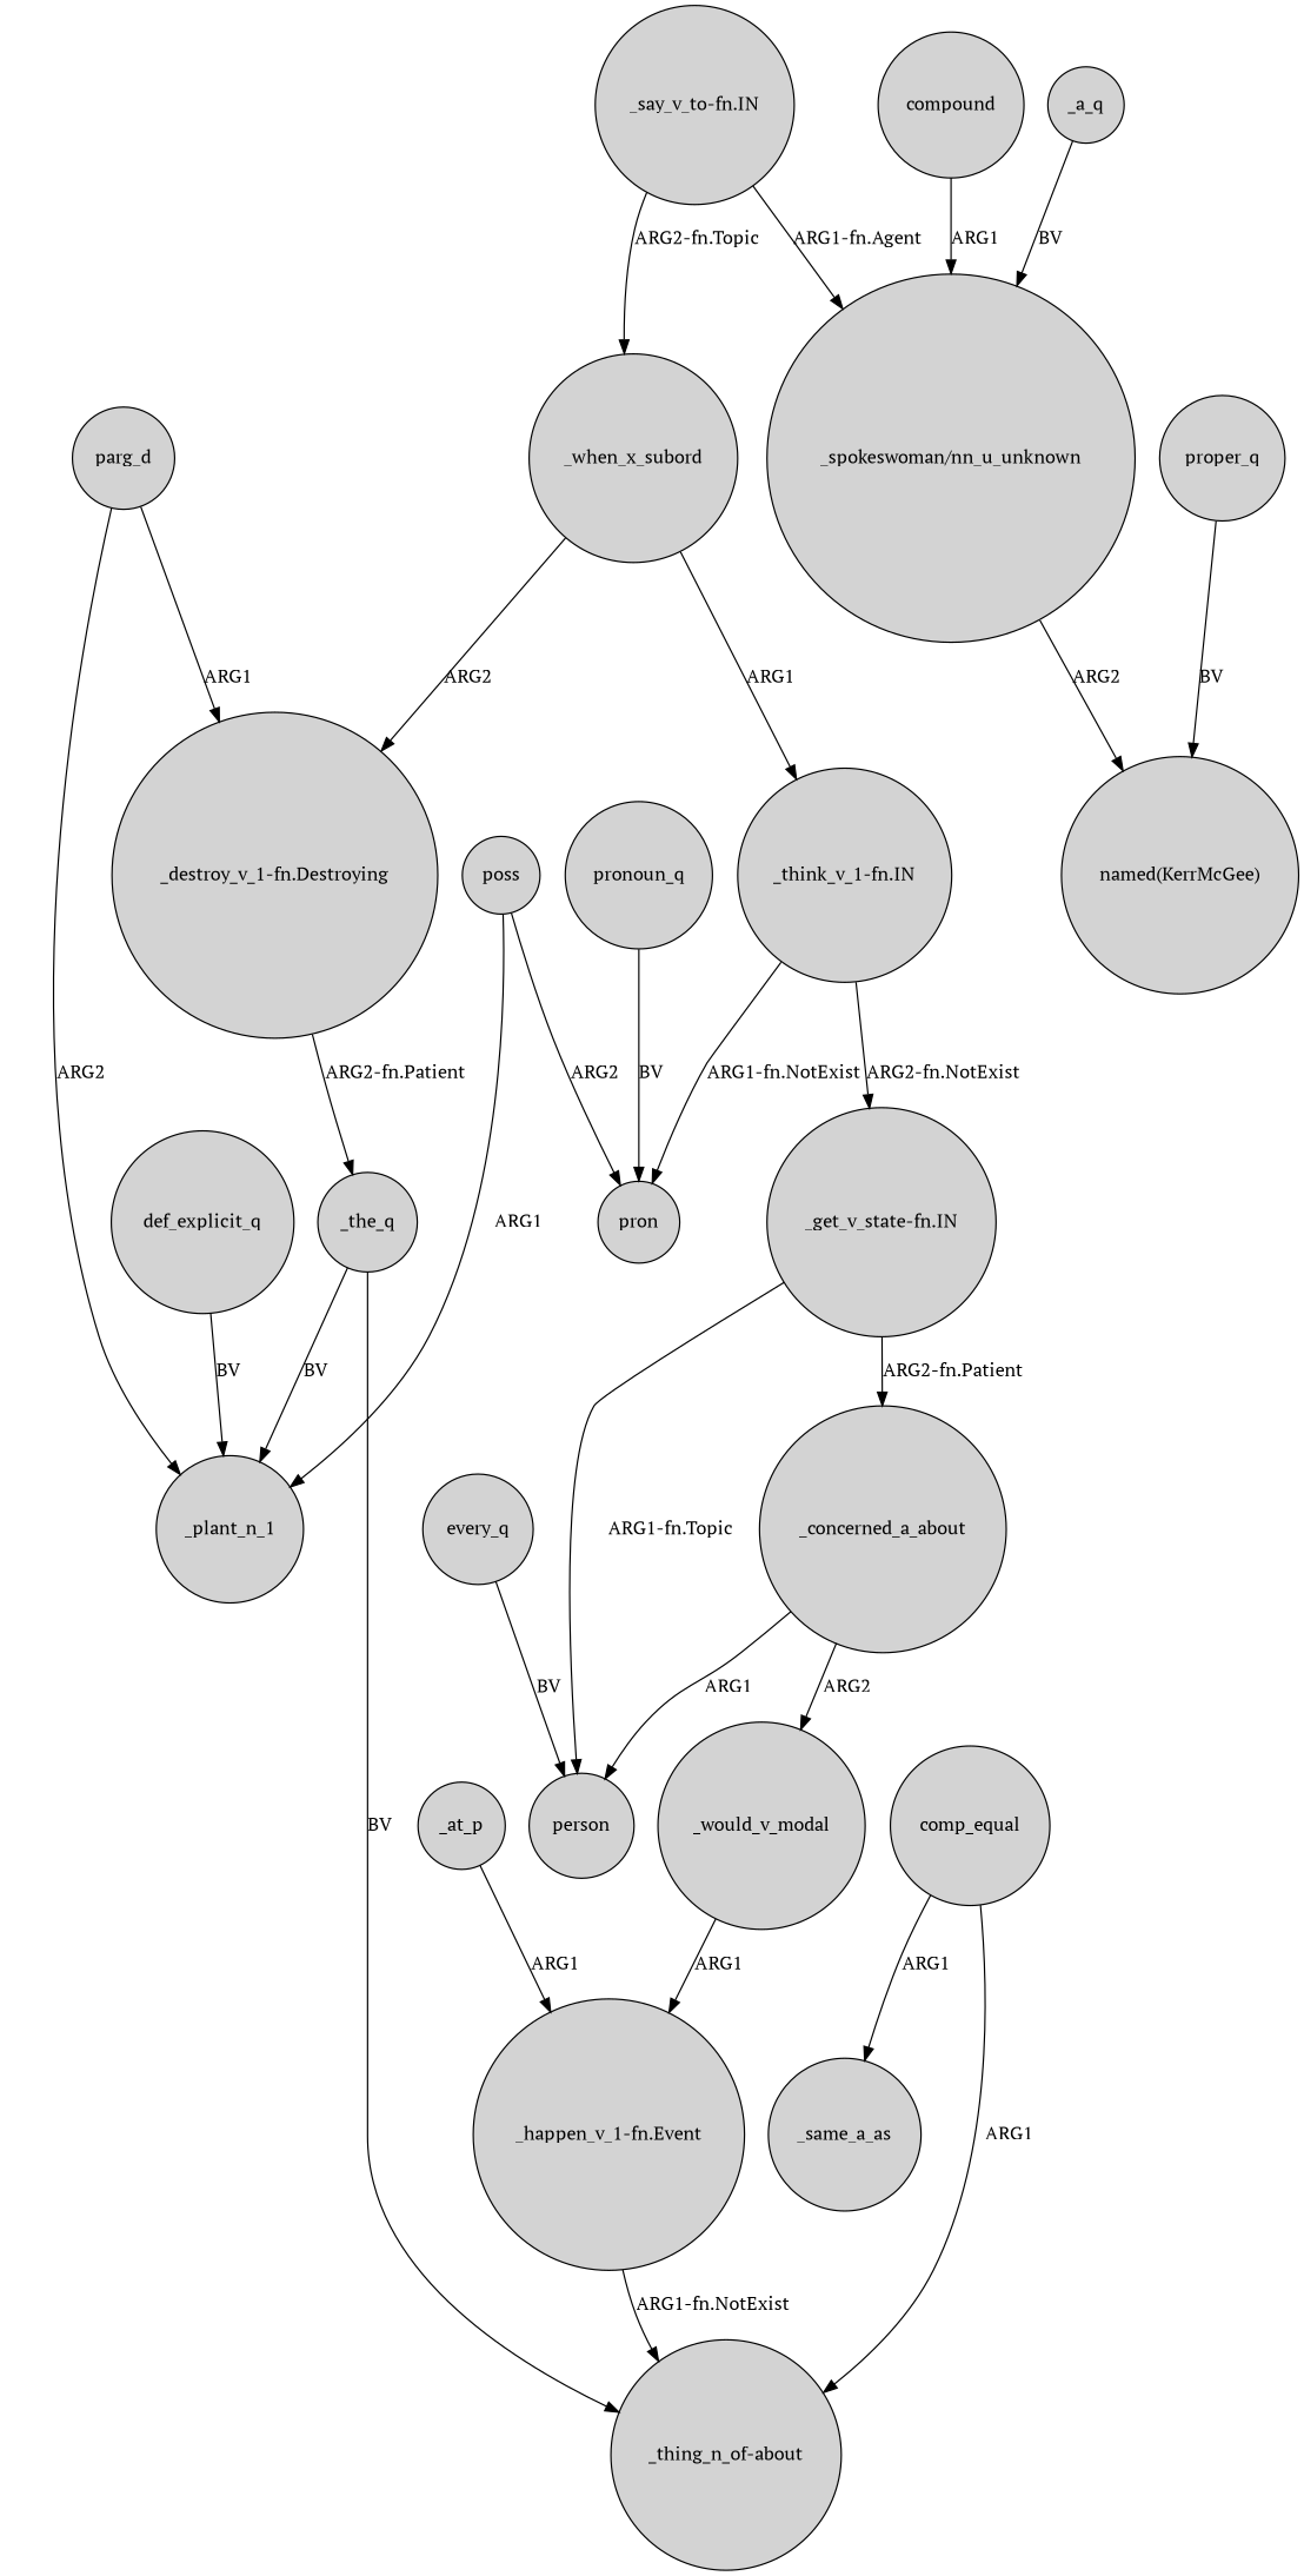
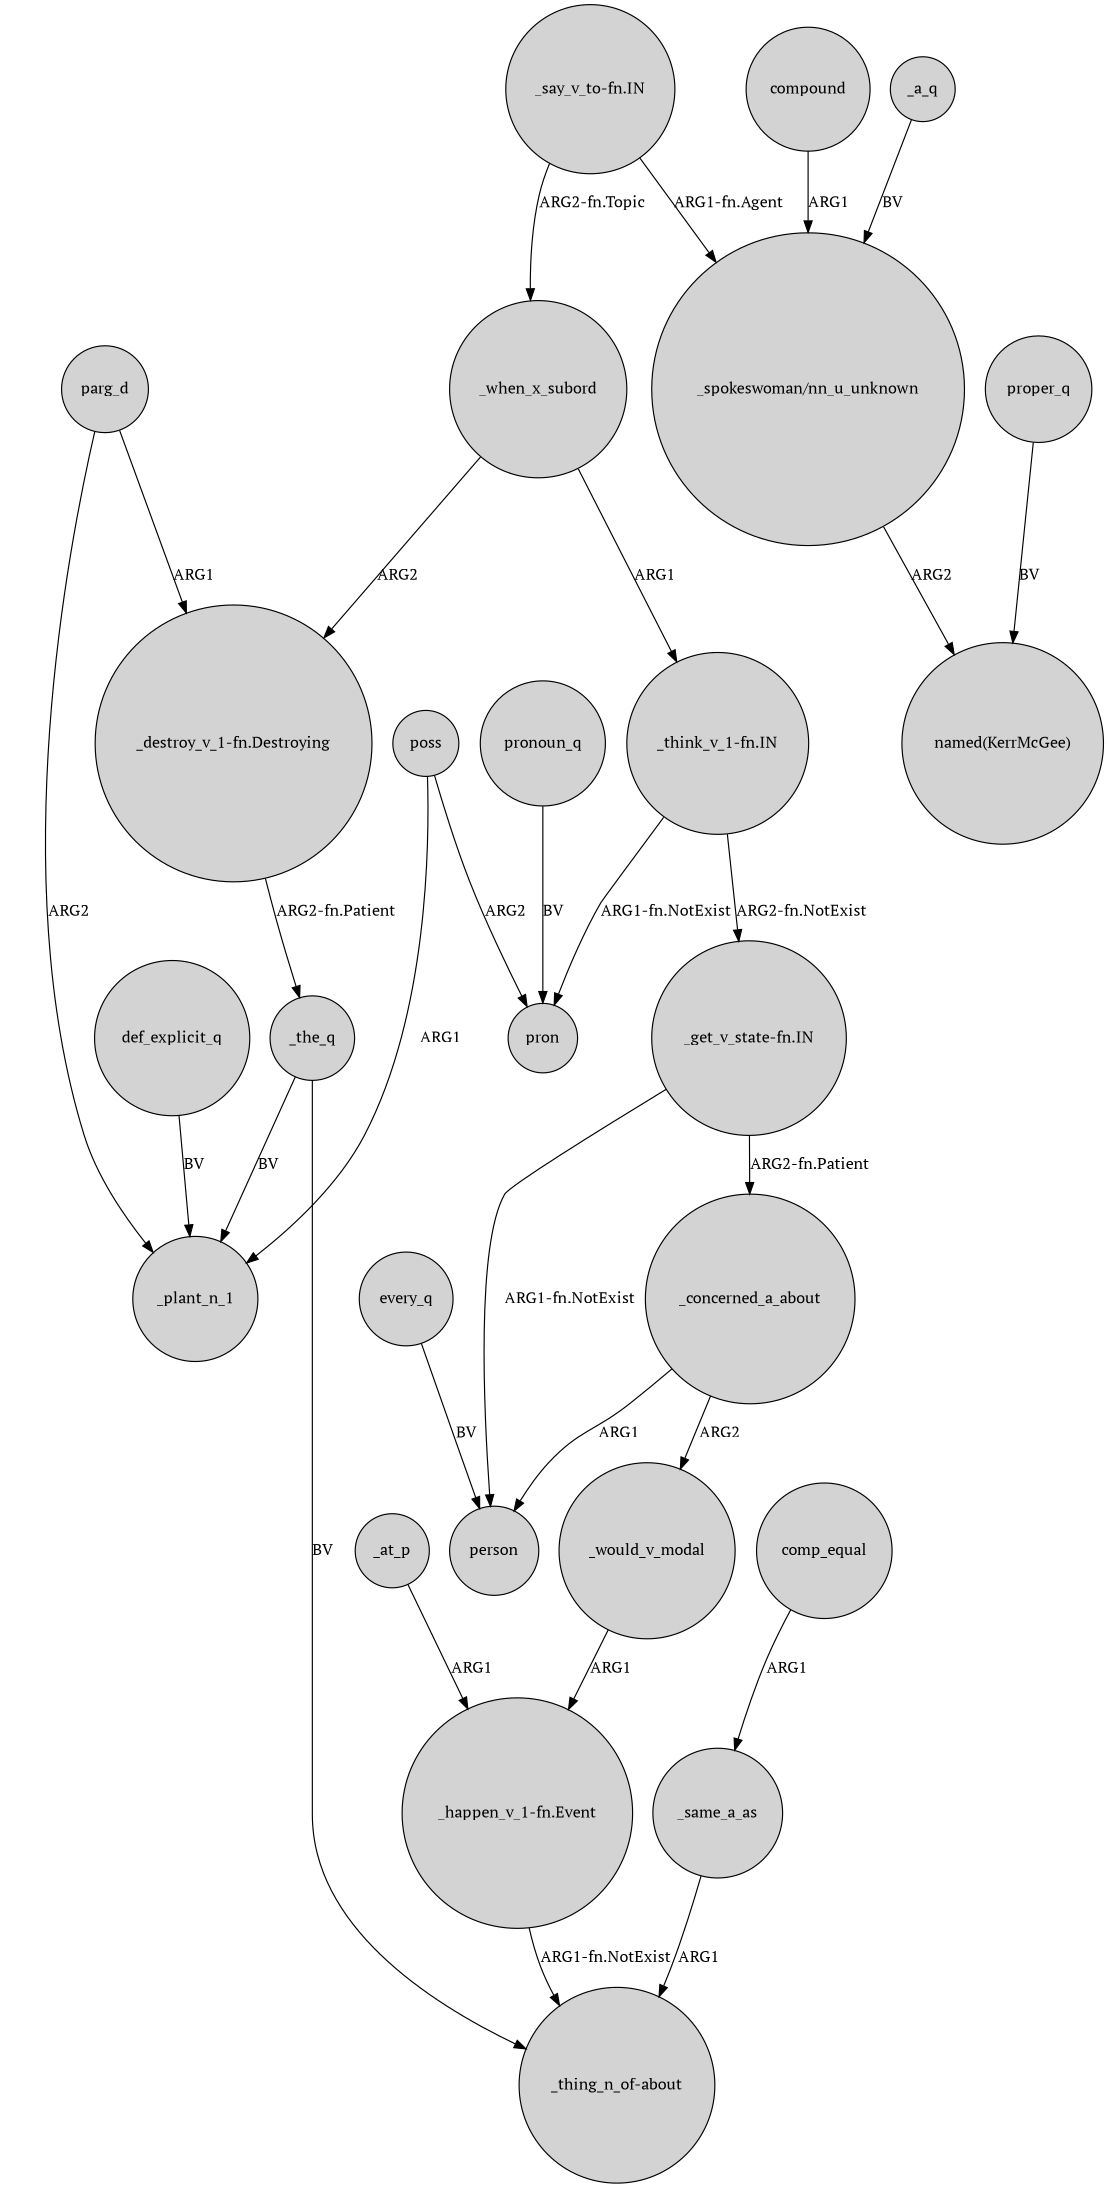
  digraph {
    fontname="PT Serif"
    node [fontname="PT Serif" shape=circle style=filled]
    edge [fontname="PT Serif"]
    poss
    _plant_n_1
    pron
    compound
    "_spokeswoman/nn_u_unknown"
    "named(KerrMcGee)"
    def_explicit_q
    "_think_v_1-fn.IN"
    "_get_v_state-fn.IN"
    "_say_v_to-fn.IN"
    _when_x_subord
    person
    _concerned_a_about
    parg_d
    "_destroy_v_1-fn.Destroying"
    _the_q
    "_thing_n_of-about"
    _a_q
    _at_p
    "_happen_v_1-fn.Event"
    every_q
    _would_v_modal
    proper_q
    pronoun_q
    comp_equal
    _same_a_as
    poss -> _plant_n_1 [label=ARG1]
    poss -> pron [label=ARG2]
    compound -> "_spokeswoman/nn_u_unknown" [label=ARG1]
    "_spokeswoman/nn_u_unknown" -> "named(KerrMcGee)" [label=ARG2]
    def_explicit_q -> _plant_n_1 [label=BV]
    "_think_v_1-fn.IN" -> pron [label="ARG1-fn.NotExist"]
    "_think_v_1-fn.IN" -> "_get_v_state-fn.IN" [label="ARG2-fn.NotExist"]
-   "_get_v_state-fn.IN" -> person [label="ARG1-fn.Topic"]
+   "_get_v_state-fn.IN" -> person [label="ARG1-fn.NotExist"]
    "_get_v_state-fn.IN" -> _concerned_a_about [label="ARG2-fn.Patient"]
    "_say_v_to-fn.IN" -> "_spokeswoman/nn_u_unknown" [label="ARG1-fn.Agent"]
    "_say_v_to-fn.IN" -> _when_x_subord [label="ARG2-fn.Topic"]
    _when_x_subord -> "_think_v_1-fn.IN" [label=ARG1]
    _when_x_subord -> "_destroy_v_1-fn.Destroying" [label=ARG2]
    _concerned_a_about -> person [label=ARG1]
    _concerned_a_about -> _would_v_modal [label=ARG2]
    parg_d -> _plant_n_1 [label=ARG2]
    parg_d -> "_destroy_v_1-fn.Destroying" [label=ARG1]
    "_destroy_v_1-fn.Destroying" -> _the_q [label="ARG2-fn.Patient"]
    _the_q -> _plant_n_1 [label=BV]
    _the_q -> "_thing_n_of-about" [label=BV]
    _a_q -> "_spokeswoman/nn_u_unknown" [label=BV]
    _at_p -> "_happen_v_1-fn.Event" [label=ARG1]
    "_happen_v_1-fn.Event" -> "_thing_n_of-about" [label="ARG1-fn.NotExist"]
    every_q -> person [label=BV]
    _would_v_modal -> "_happen_v_1-fn.Event" [label=ARG1]
    proper_q -> "named(KerrMcGee)" [label=BV]
    pronoun_q -> pron [label=BV]
    comp_equal -> _same_a_as [label=ARG1]
-   comp_equal -> "_thing_n_of-about" [label=ARG1]
+   _same_a_as -> "_thing_n_of-about" [label=ARG1]
  }
